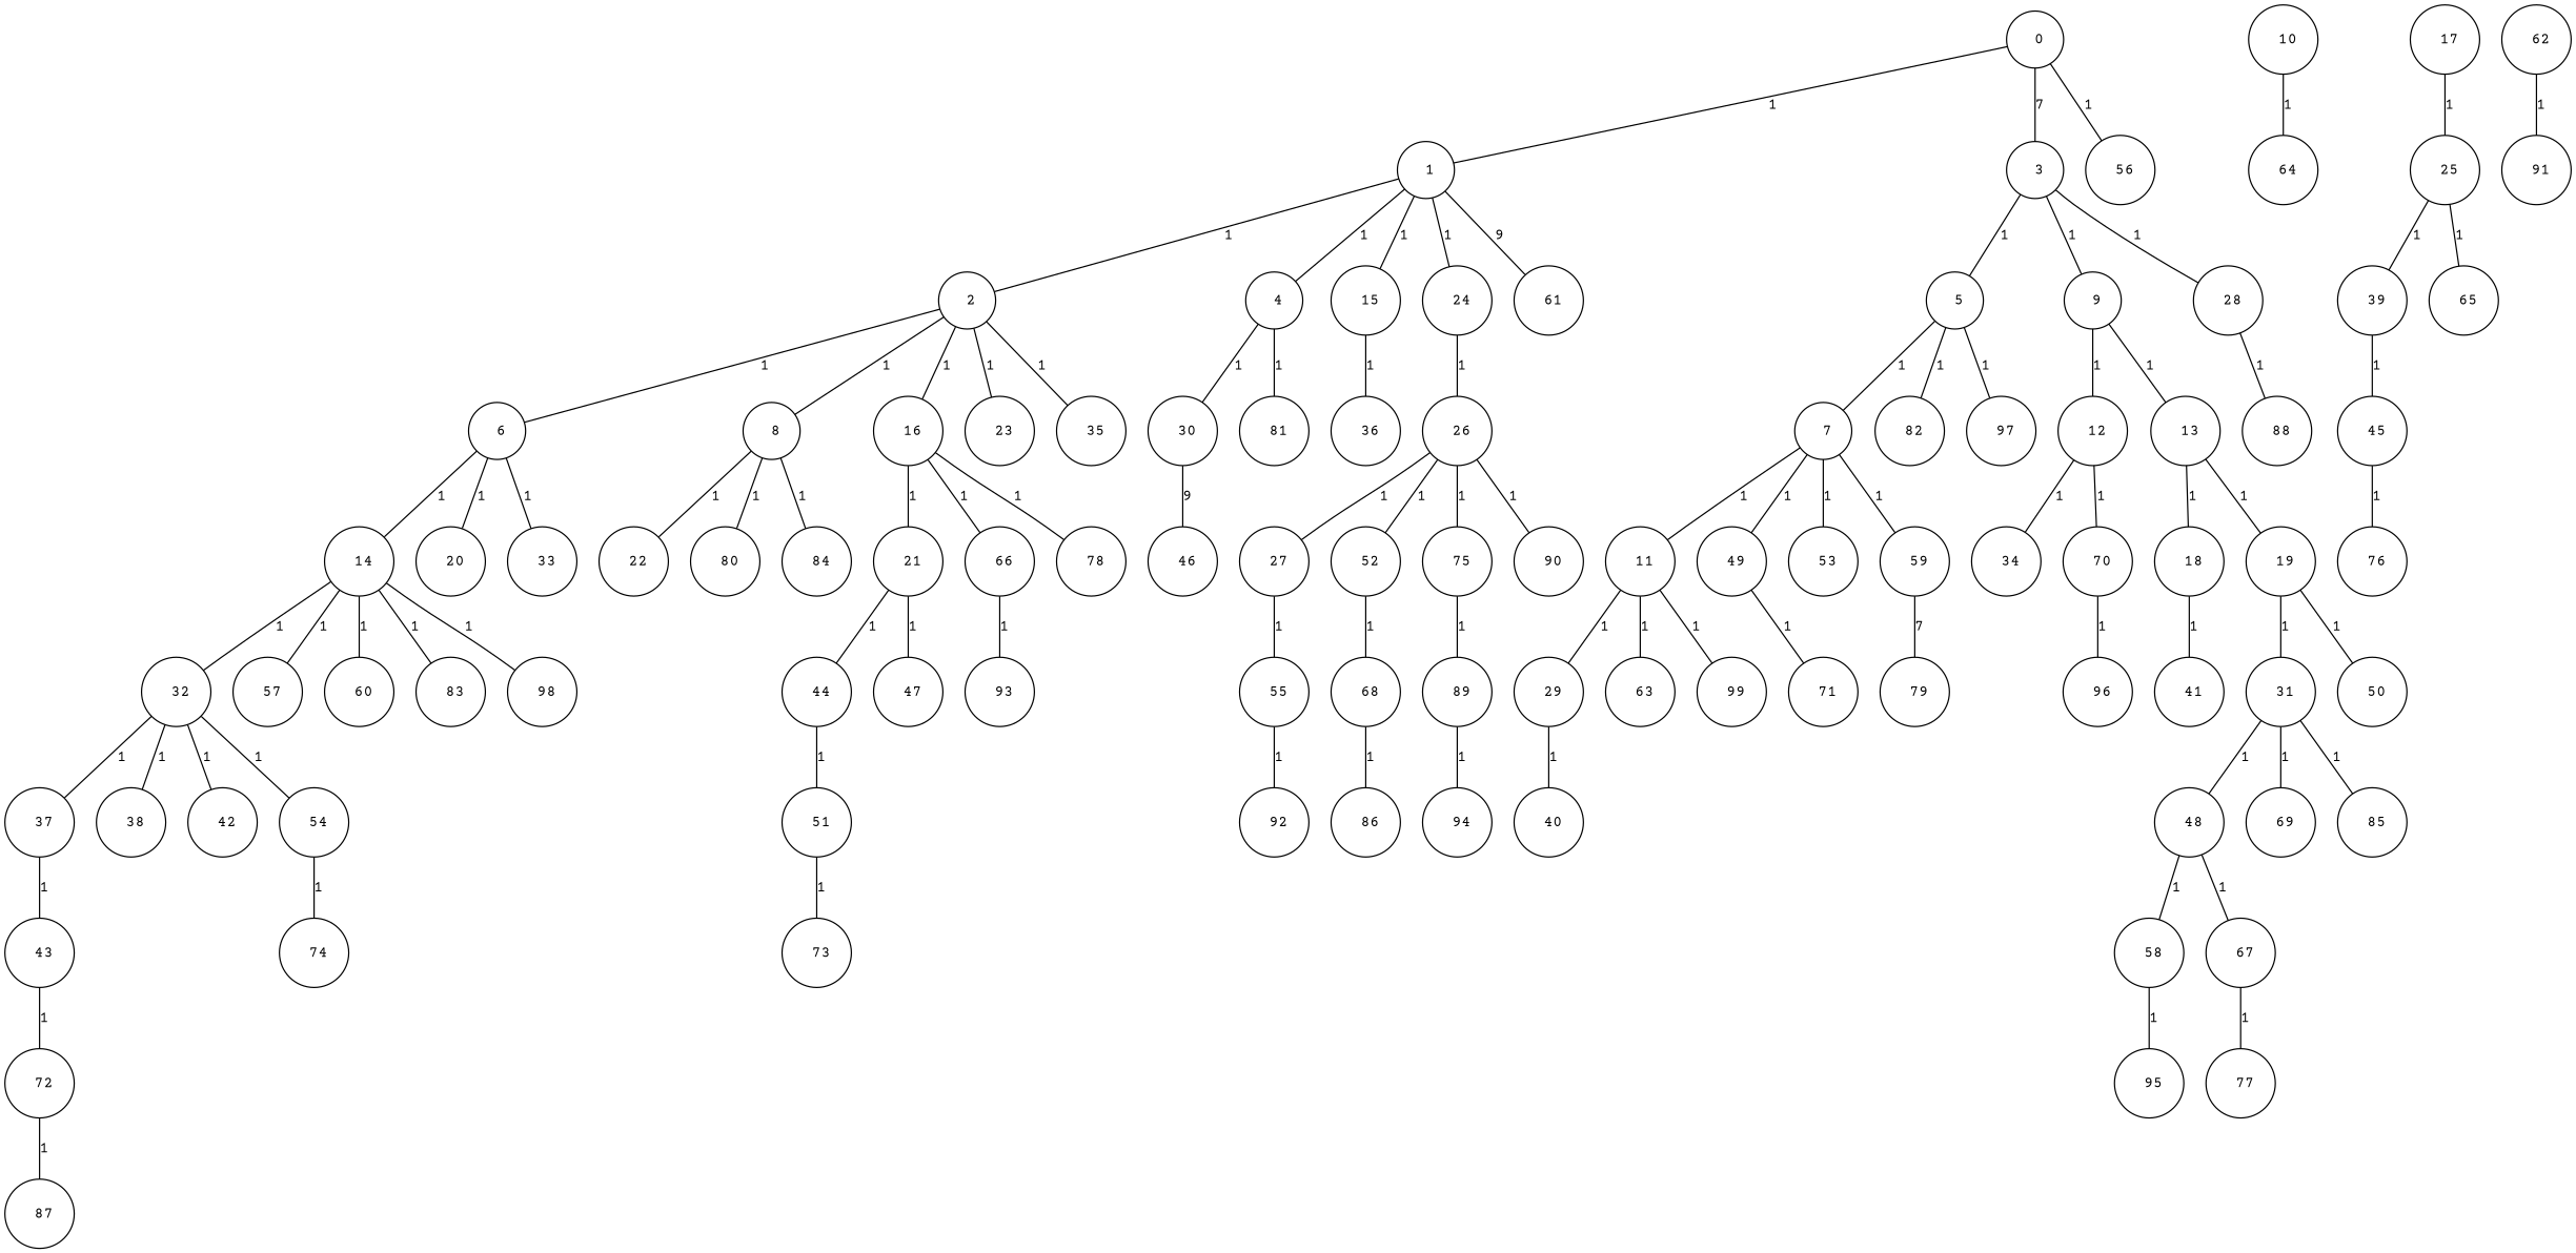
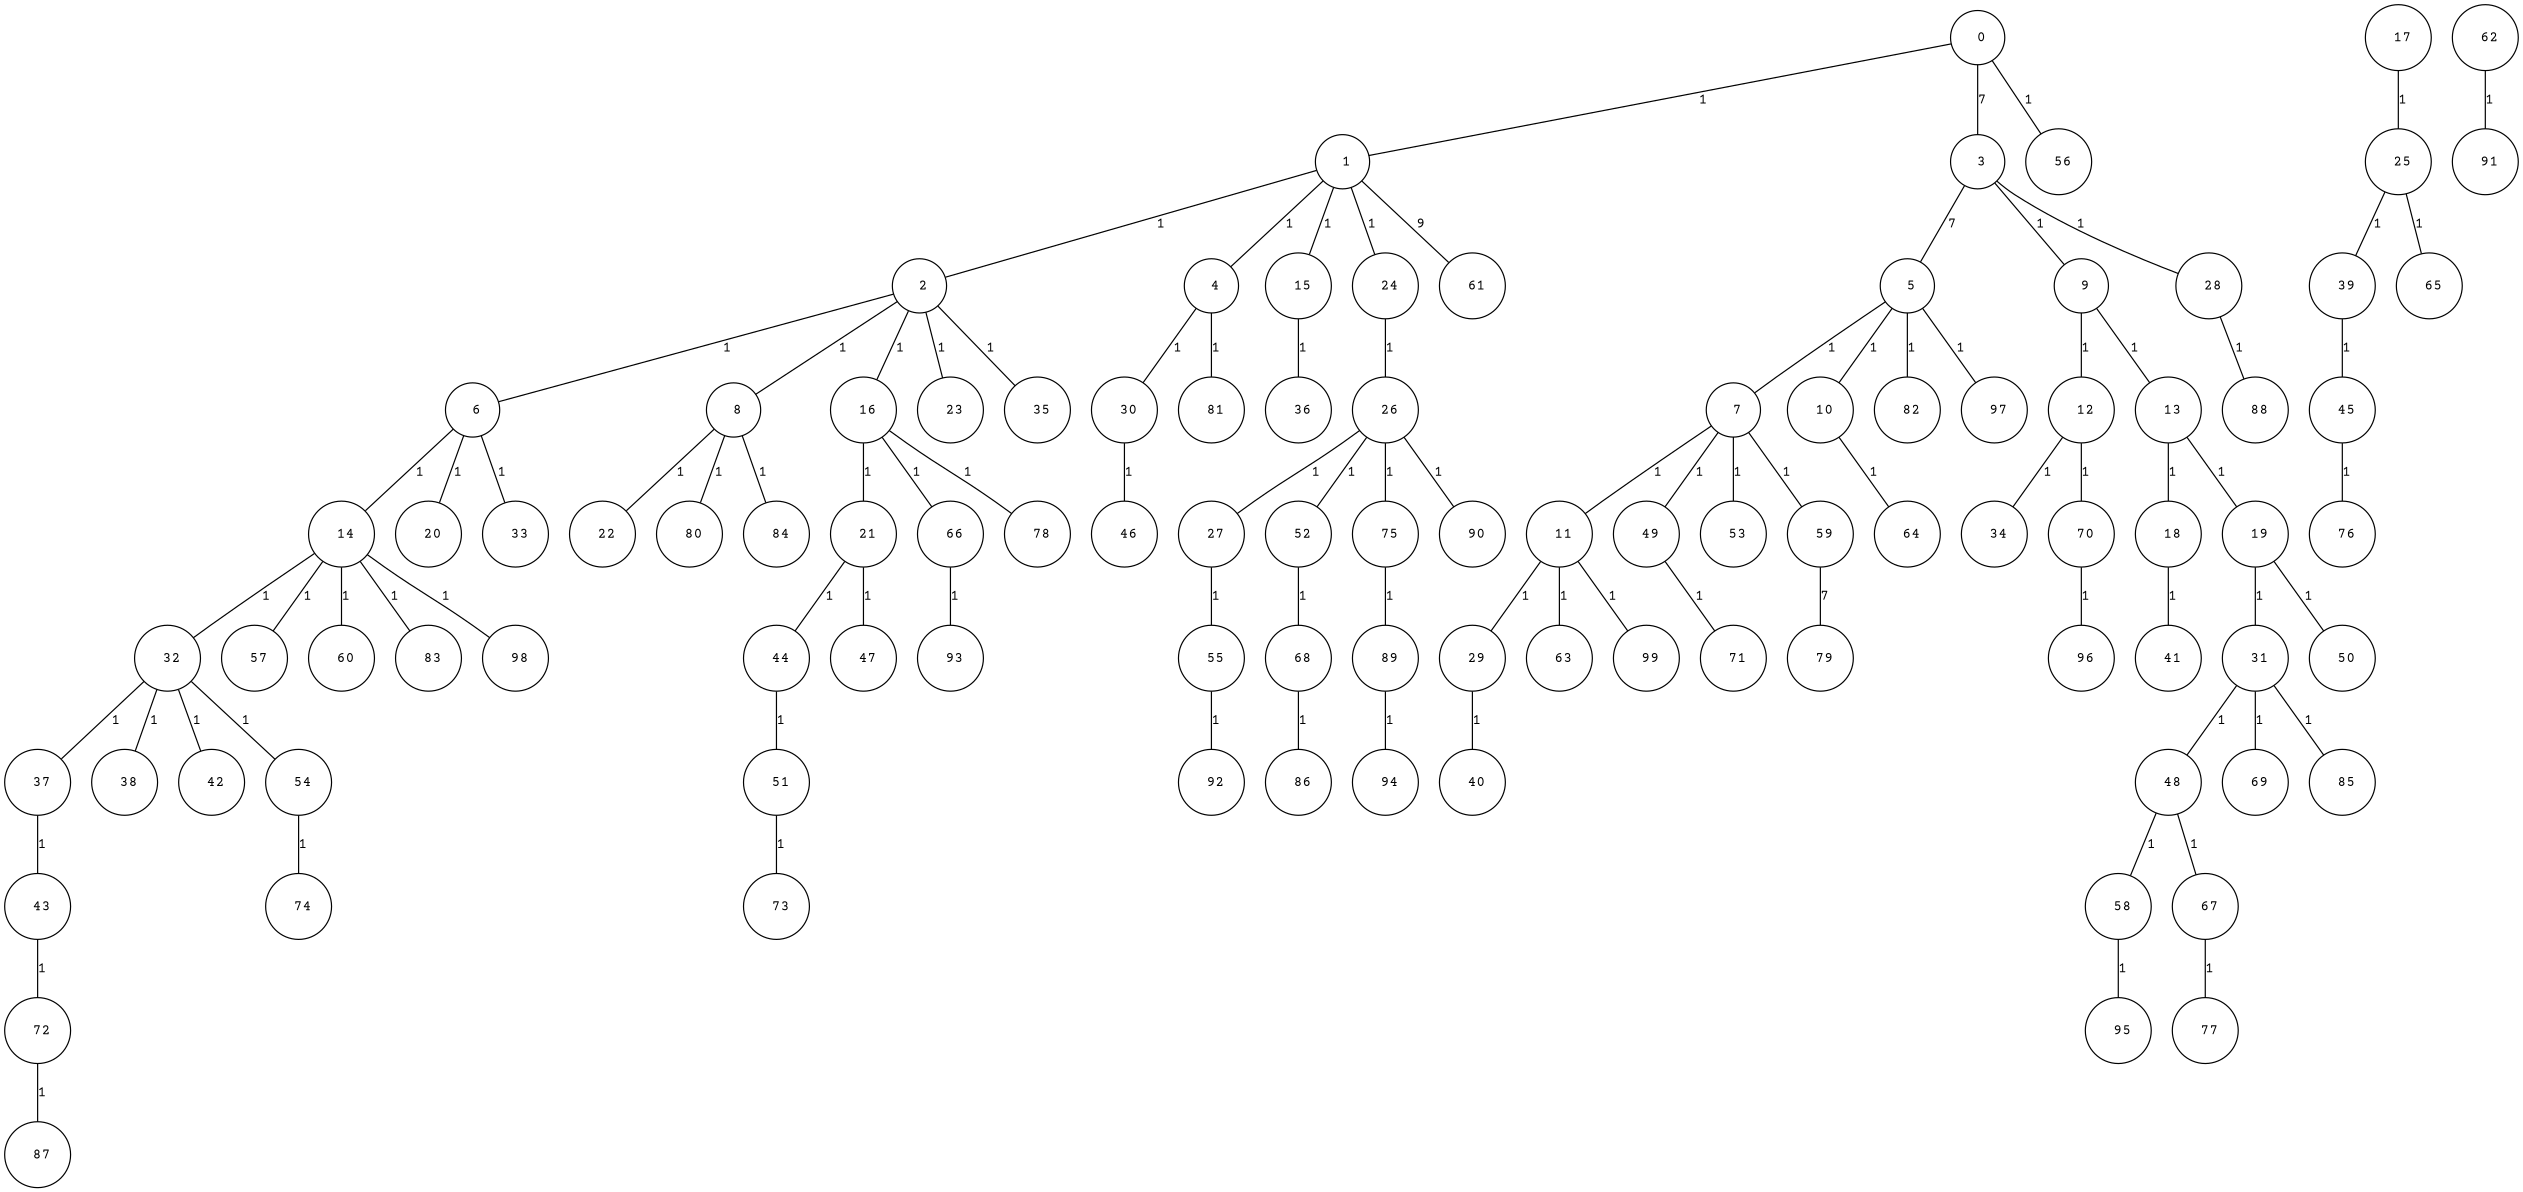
  graph {
    fixedsize="true;"
    fontname="Courier Prime"
    node [color=black fontname="Courier Prime" fontsize=12 hight=.12 shape=circle]
    edge [fontname="Courier Prime" fontsize=12]
    n1 [label=" 0" width=.12]
    n2 [label=" 1" width=.12]
    n3 [label=" 3" width=.12]
    n4 [label=" 56" width=.12]
    n5 [label=" 2" width=.12]
    n6 [label=" 4" width=.12]
    n7 [label=" 15" width=.12]
    n8 [label=" 24" width=.12]
    n9 [label=" 61" width=.12]
    n10 [label=" 5" width=.12]
    n11 [label=" 9" width=.12]
    n12 [label=" 28" width=.12]
    n13 [label=" 6" width=.12]
    n14 [label=" 8" width=.12]
    n15 [label=" 16" width=.12]
    n16 [label=" 23" width=.12]
    n17 [label=" 35" width=.12]
    n18 [label=" 30" width=.12]
    n19 [label=" 81" width=.12]
    n20 [label=" 36" width=.12]
    n21 [label=" 26" width=.12]
    n22 [label=" 14" width=.12]
    n23 [label=" 20" width=.12]
    n24 [label=" 33" width=.12]
    n25 [label=" 22" width=.12]
    n26 [label=" 80" width=.12]
    n27 [label=" 84" width=.12]
    n28 [label=" 21" width=.12]
    n29 [label=" 66" width=.12]
    n30 [label=" 78" width=.12]
    n31 [label=" 7" width=.12]
    n32 [label=" 10" width=.12]
    n33 [label=" 82" width=.12]
    n34 [label=" 97" width=.12]
    n35 [label=" 12" width=.12]
    n36 [label=" 13" width=.12]
    n37 [label=" 17" width=.12]
    n38 [label=" 25" width=.12]
    n39 [label=" 88" width=.12]
    n40 [label=" 46" width=.12]
    n41 [label=" 11" width=.12]
    n42 [label=" 49" width=.12]
    n43 [label=" 53" width=.12]
    n44 [label=" 59" width=.12]
    n45 [label=" 64" width=.12]
    n46 [label=" 32" width=.12]
    n47 [label=" 57" width=.12]
    n48 [label=" 60" width=.12]
    n49 [label=" 83" width=.12]
    n50 [label=" 98" width=.12]
    n51 [label=" 29" width=.12]
    n52 [label=" 63" width=.12]
    n53 [label=" 99" width=.12]
    n54 [label=" 71" width=.12]
    n55 [label=" 79" width=.12]
    n56 [label=" 34" width=.12]
    n57 [label=" 70" width=.12]
    n58 [label=" 18" width=.12]
    n59 [label=" 19" width=.12]
    n60 [label=" 40" width=.12]
    n61 [label=" 96" width=.12]
    n62 [label=" 41" width=.12]
    n63 [label=" 31" width=.12]
    n64 [label=" 50" width=.12]
    n65 [label=" 37" width=.12]
    n66 [label=" 38" width=.12]
    n67 [label=" 42" width=.12]
    n68 [label=" 54" width=.12]
    n69 [label=" 44" width=.12]
    n70 [label=" 47" width=.12]
    n71 [label=" 93" width=.12]
    n72 [label=" 39" width=.12]
    n73 [label=" 65" width=.12]
    n74 [label=" 48" width=.12]
    n75 [label=" 69" width=.12]
    n76 [label=" 85" width=.12]
    n77 [label=" 51" width=.12]
    n78 [label=" 27" width=.12]
    n79 [label=" 52" width=.12]
    n80 [label=" 75" width=.12]
    n81 [label=" 90" width=.12]
    n82 [label=" 45" width=.12]
    n83 [label=" 55" width=.12]
    n84 [label=" 68" width=.12]
    n85 [label=" 89" width=.12]
    n86 [label=" 92" width=.12]
    n87 [label=" 58" width=.12]
    n88 [label=" 67" width=.12]
    n89 [label=" 43" width=.12]
    n90 [label=" 74" width=.12]
    n91 [label=" 72" width=.12]
    n92 [label=" 76" width=.12]
    n93 [label=" 62" width=.12]
    n94 [label=" 91" width=.12]
    n95 [label=" 87" width=.12]
    n96 [label=" 73" width=.12]
    n97 [label=" 95" width=.12]
    n98 [label=" 77" width=.12]
    n99 [label=" 86" width=.12]
    n100 [label=" 94" width=.12]
    n1 -- n2 [label=1]
    n1 -- n3 [label=7]
    n1 -- n4 [label=1]
    n2 -- n5 [label=1]
    n2 -- n6 [label=1]
    n2 -- n7 [label=1]
    n2 -- n8 [label=1]
    n2 -- n9 [label=9]
-   n3 -- n10 [label=1]
+   n3 -- n10 [label=7]
    n3 -- n11 [label=1]
    n3 -- n12 [label=1]
    n5 -- n13 [label=1]
    n5 -- n14 [label=1]
    n5 -- n15 [label=1]
    n5 -- n16 [label=1]
    n5 -- n17 [label=1]
    n6 -- n18 [label=1]
    n6 -- n19 [label=1]
    n7 -- n20 [label=1]
    n8 -- n21 [label=1]
    n10 -- n31 [label=1]
+   n10 -- n32 [label=1]
    n10 -- n33 [label=1]
    n10 -- n34 [label=1]
    n11 -- n35 [label=1]
    n11 -- n36 [label=1]
    n12 -- n39 [label=1]
    n13 -- n22 [label=1]
    n13 -- n23 [label=1]
    n13 -- n24 [label=1]
    n14 -- n25 [label=1]
    n14 -- n26 [label=1]
    n14 -- n27 [label=1]
    n15 -- n28 [label=1]
    n15 -- n29 [label=1]
    n15 -- n30 [label=1]
-   n18 -- n40 [label=9]
+   n18 -- n40 [label=1]
    n21 -- n78 [label=1]
    n21 -- n79 [label=1]
    n21 -- n80 [label=1]
    n21 -- n81 [label=1]
    n22 -- n46 [label=1]
    n22 -- n47 [label=1]
    n22 -- n48 [label=1]
    n22 -- n49 [label=1]
    n22 -- n50 [label=1]
    n28 -- n69 [label=1]
    n28 -- n70 [label=1]
    n29 -- n71 [label=1]
    n31 -- n41 [label=1]
    n31 -- n42 [label=1]
    n31 -- n43 [label=1]
    n31 -- n44 [label=1]
    n32 -- n45 [label=1]
    n35 -- n56 [label=1]
    n35 -- n57 [label=1]
    n36 -- n58 [label=1]
    n36 -- n59 [label=1]
    n37 -- n38 [label=1]
    n38 -- n72 [label=1]
    n38 -- n73 [label=1]
    n41 -- n51 [label=1]
    n41 -- n52 [label=1]
    n41 -- n53 [label=1]
    n42 -- n54 [label=1]
    n44 -- n55 [label=7]
    n46 -- n65 [label=1]
    n46 -- n66 [label=1]
    n46 -- n67 [label=1]
    n46 -- n68 [label=1]
    n51 -- n60 [label=1]
    n57 -- n61 [label=1]
    n58 -- n62 [label=1]
    n59 -- n63 [label=1]
    n59 -- n64 [label=1]
    n63 -- n74 [label=1]
    n63 -- n75 [label=1]
    n63 -- n76 [label=1]
    n65 -- n89 [label=1]
    n68 -- n90 [label=1]
    n69 -- n77 [label=1]
    n72 -- n82 [label=1]
    n74 -- n87 [label=1]
    n74 -- n88 [label=1]
    n77 -- n96 [label=1]
    n78 -- n83 [label=1]
    n79 -- n84 [label=1]
    n80 -- n85 [label=1]
    n82 -- n92 [label=1]
    n83 -- n86 [label=1]
    n84 -- n99 [label=1]
    n85 -- n100 [label=1]
    n87 -- n97 [label=1]
    n88 -- n98 [label=1]
    n89 -- n91 [label=1]
    n91 -- n95 [label=1]
    n93 -- n94 [label=1]
  }
